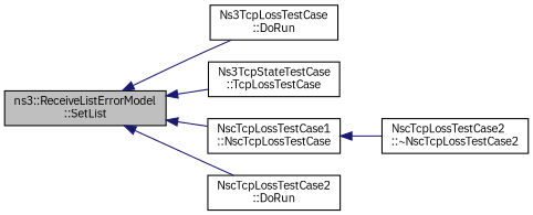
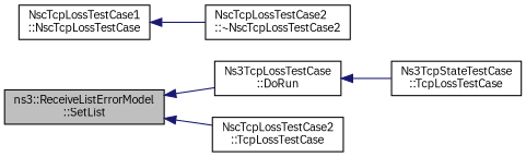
  digraph {
    fontname="IBM Plex Sans"
    rankdir=LR
    node [color=black fillcolor=white fontname="IBM Plex Sans" fontsize=10 shape=record style=filled]
    edge [color=midnightblue dir=back fontname="IBM Plex Sans" fontsize=10 labelfontname=Helvetica labelfontsize=10 style=solid]
    n1 [fillcolor=grey75 fontcolor=black height=0.2 label="ns3::ReceiveListErrorModel\l::SetList" width=0.4]
    n2 [height=0.2 label="Ns3TcpLossTestCase\l::DoRun" width=0.4]
    n3 [height=0.2 label="Ns3TcpStateTestCase\l::TcpLossTestCase" width=0.4]
    n4 [height=0.2 label="NscTcpLossTestCase1\l::NscTcpLossTestCase" width=0.4]
-   n5 [height=0.2 label="NscTcpLossTestCase2\l::DoRun" width=0.4]
+   n5 [height=0.2 label="NscTcpLossTestCase2\l::TcpLossTestCase" width=0.4]
    n6 [height=0.2 label="NscTcpLossTestCase2\l::~NscTcpLossTestCase2" width=0.4]
    n1 -> n2
-   n1 -> n3
-   n1 -> n4
+   n2 -> n3
    n1 -> n5
    n4 -> n6
  }
